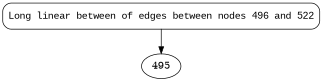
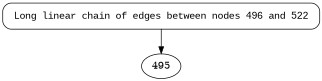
  digraph {
-   n1 [fillcolor=white fontname="Courier New" label="Long linear between of edges between nodes 496 and 522" penwidth=1 shape=Mrecord style="filled,bold"]
+   n1 [fillcolor=white fontname="Courier New" label="Long linear chain of edges between nodes 496 and 522" penwidth=1 shape=Mrecord style="filled,bold"]
    495
    n1 -> 495
  }
